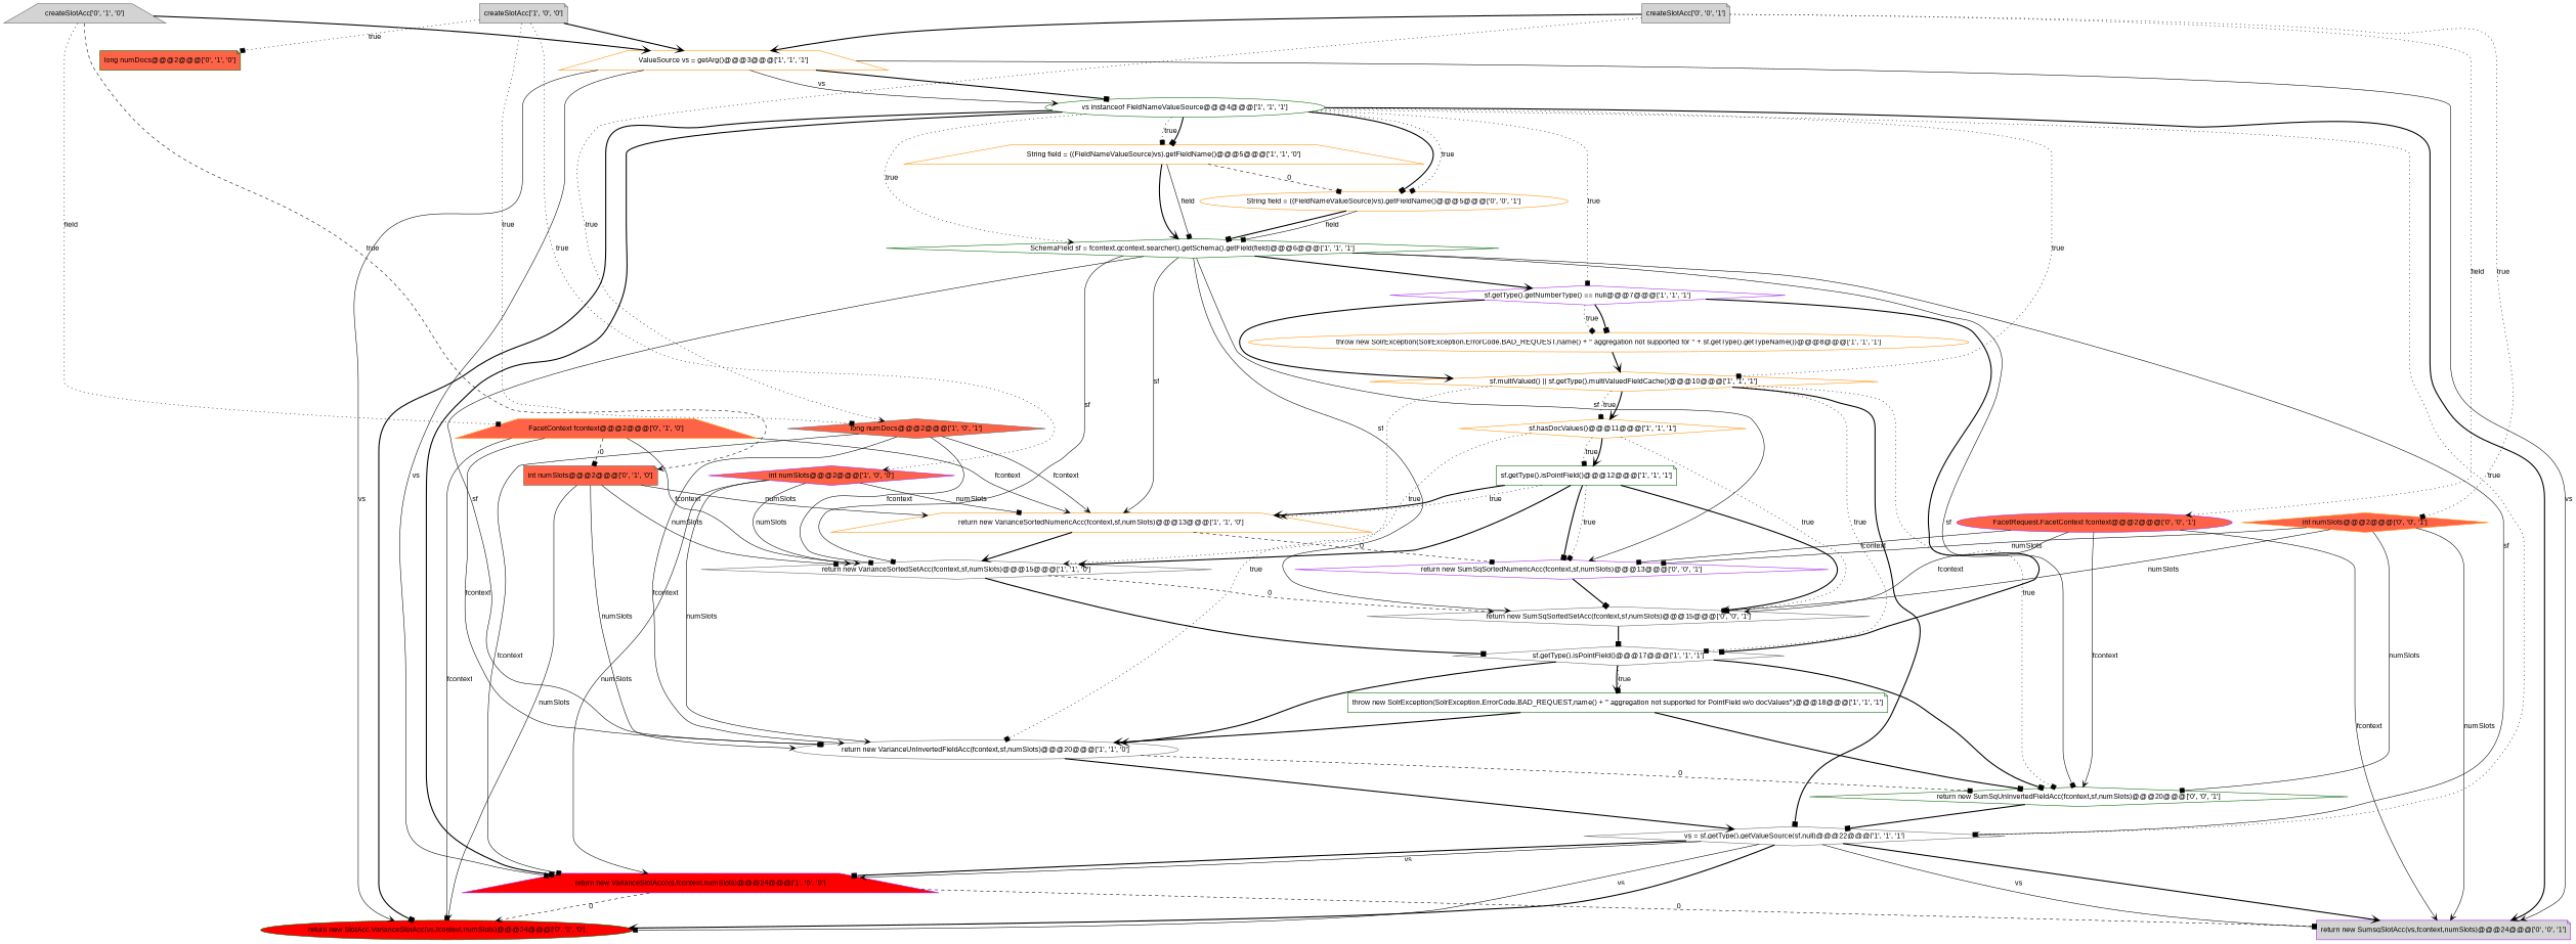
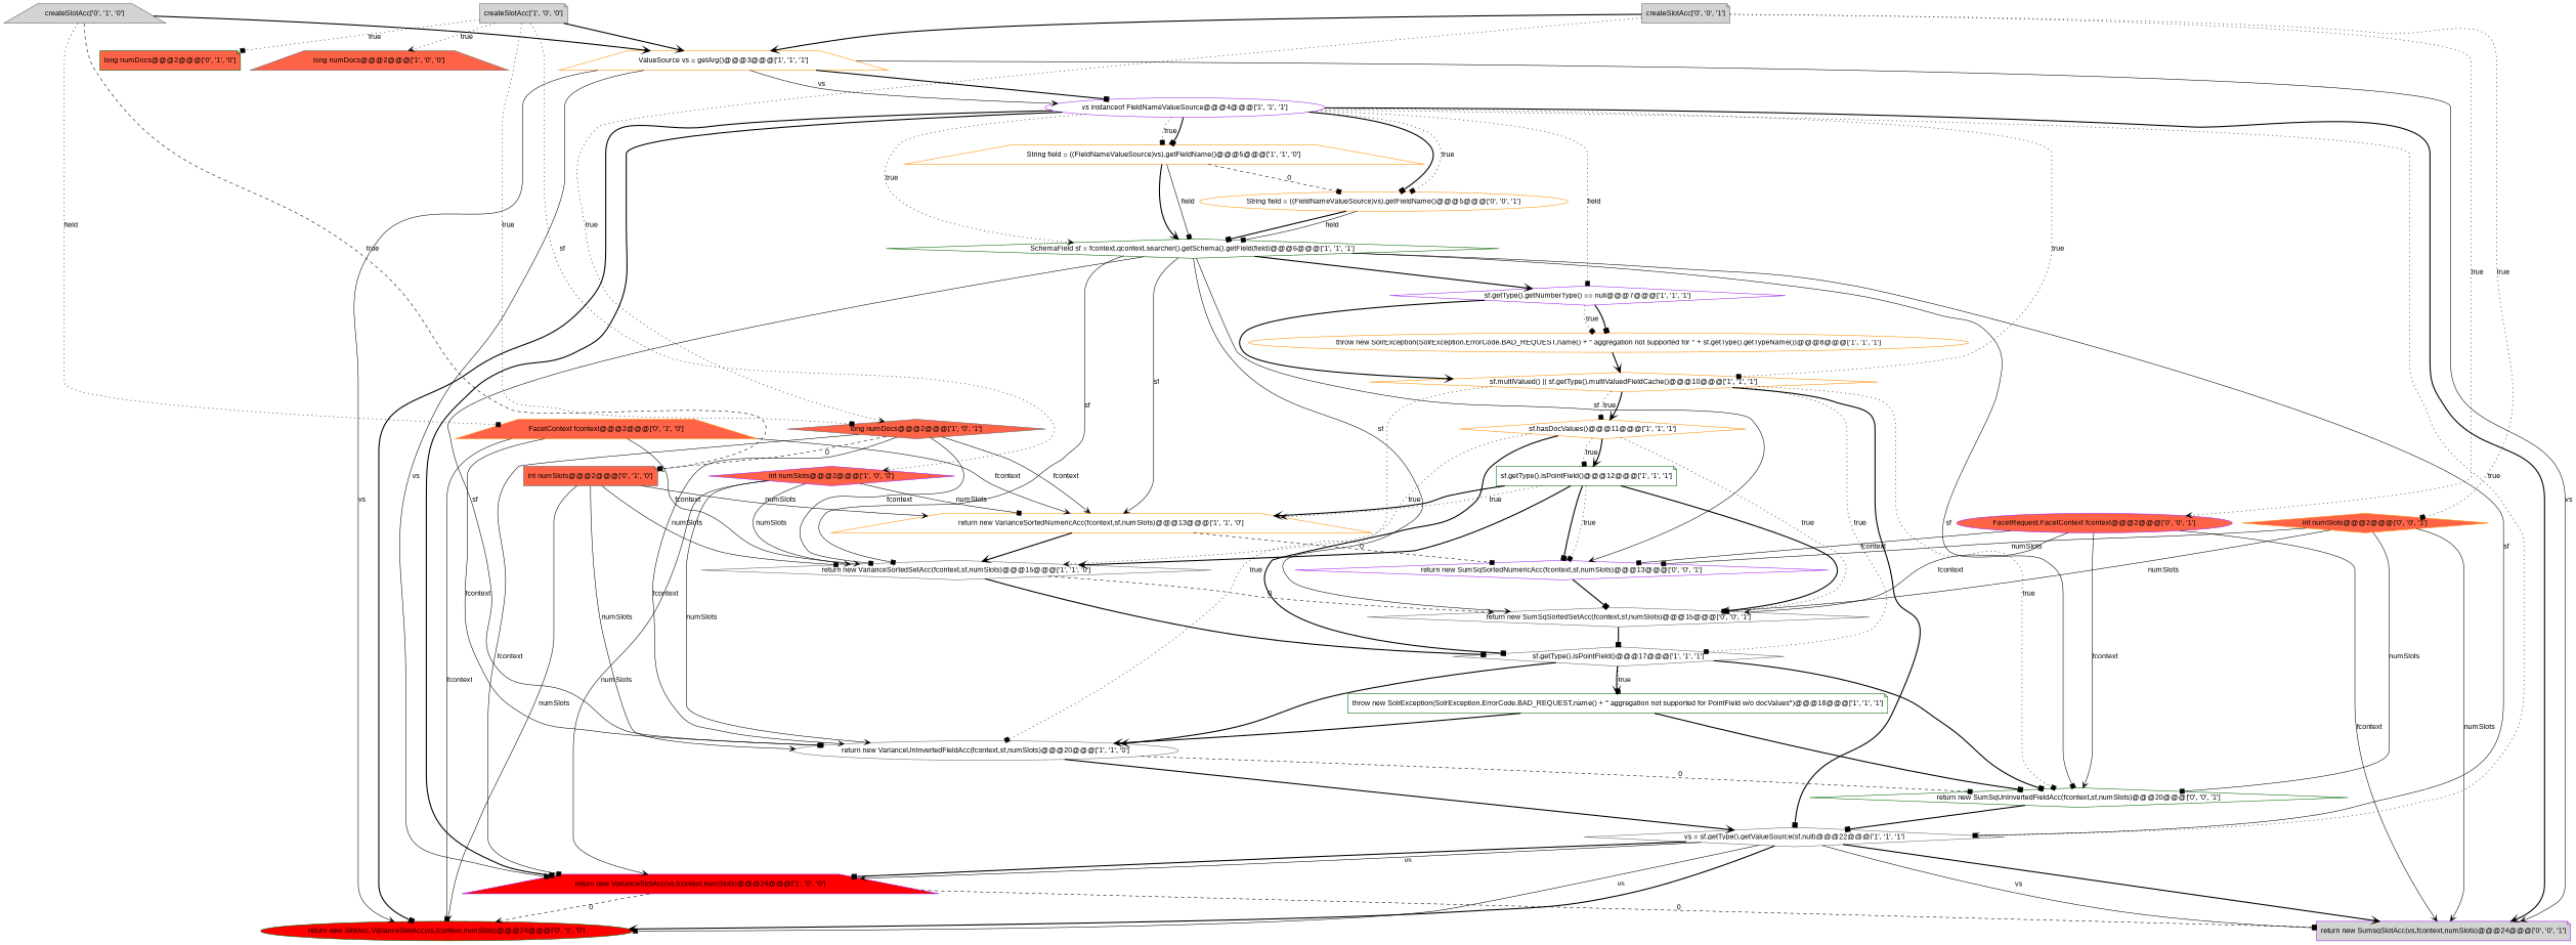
  digraph {
    fontname="Liberation Sans"
    node [color=gray40 fillcolor=white fontname="Liberation Sans" shape=diamond style=filled]
    edge [arrowhead=box fontname="Liberation Sans" style=solid]
    n1 [color=darkorange label="throw new SolrException(SolrException.ErrorCode.BAD_REQUEST,name() + \" aggregation not supported for \" + sf.getType().getTypeName())@@@8@@@['1', '1', '1']" shape=ellipse]
    n2 [color=darkorange label="sf.multiValued() || sf.getType().multiValuedFieldCache()@@@10@@@['1', '1', '1']"]
    n3 [label="return new VarianceUnInvertedFieldAcc(fcontext,sf,numSlots)@@@20@@@['1', '1', '0']" shape=ellipse]
    n4 [color=darkgreen label="return new SumSqUnInvertedFieldAcc(fcontext,sf,numSlots)@@@20@@@['0', '0', '1']"]
    n5 [color=darkorange label="sf.hasDocValues()@@@11@@@['1', '1', '1']"]
    n6 [label="sf.getType().isPointField()@@@17@@@['1', '1', '1']"]
    n7 [label="vs = sf.getType().getValueSource(sf,null)@@@22@@@['1', '1', '1']"]
    n8 [color=darkorange label="String field = ((FieldNameValueSource)vs).getFieldName()@@@5@@@['0', '0', '1']" shape=ellipse]
    n9 [color=darkgreen label="SchemaField sf = fcontext.qcontext.searcher().getSchema().getField(field)@@@6@@@['1', '1', '1']"]
    n10 [color=darkorange label="return new VarianceSortedNumericAcc(fcontext,sf,numSlots)@@@13@@@['1', '1', '0']" shape=trapezium]
    n11 [label="return new VarianceSortedSetAcc(fcontext,sf,numSlots)@@@15@@@['1', '1', '0']"]
    n12 [label="return new SumSqSortedSetAcc(fcontext,sf,numSlots)@@@15@@@['0', '0', '1']"]
    n13 [color=purple label="return new SumSqSortedNumericAcc(fcontext,sf,numSlots)@@@13@@@['0', '0', '1']"]
    n14 [color=purple label="sf.getType().getNumberType() == null@@@7@@@['1', '1', '1']"]
+   n15 [fillcolor=tomato label="long numDocs@@@2@@@['1', '0', '0']" shape=trapezium]
    n16 [color=purple fillcolor=tomato label="int numSlots@@@2@@@['1', '0', '0']"]
    n17 [color=purple fillcolor=red label="return new VarianceSlotAcc(vs,fcontext,numSlots)@@@24@@@['1', '0', '0']" shape=trapezium]
    n18 [color=purple fillcolor=lightgray label="return new SumsqSlotAcc(vs,fcontext,numSlots)@@@24@@@['0', '0', '1']" shape=note]
    n19 [color=darkgreen fillcolor=red label="return new SlotAcc.VarianceSlotAcc(vs,fcontext,numSlots)@@@24@@@['0', '1', '0']" shape=ellipse]
    n20 [color=darkorange fillcolor=tomato label="int numSlots@@@2@@@['0', '0', '1']"]
    n21 [fillcolor=tomato label="long numDocs@@@2@@@['1', '0', '1']"]
    n22 [fillcolor=tomato label="int numSlots@@@2@@@['0', '1', '0']" shape=note]
    n23 [color=darkgreen label="sf.getType().isPointField()@@@12@@@['1', '1', '1']" shape=note]
    n24 [color=darkgreen label="throw new SolrException(SolrException.ErrorCode.BAD_REQUEST,name() + \" aggregation not supported for PointField w/o docValues\")@@@18@@@['1', '1', '1']" shape=note]
    n25 [fillcolor=lightgray label="createSlotAcc['0', '1', '0']" shape=trapezium]
    n26 [color=darkorange fillcolor=tomato label="FacetContext fcontext@@@2@@@['0', '1', '0']" shape=trapezium]
    n27 [color=darkorange label="ValueSource vs = getArg()@@@3@@@['1', '1', '1']" shape=trapezium]
    n28 [color=darkgreen fillcolor=tomato label="long numDocs@@@2@@@['0', '1', '0']" shape=note]
-   n29 [color=darkgreen label="vs instanceof FieldNameValueSource@@@4@@@['1', '1', '1']" shape=ellipse]
+   n29 [color=purple label="vs instanceof FieldNameValueSource@@@4@@@['1', '1', '1']" shape=ellipse]
    n30 [color=darkorange label="String field = ((FieldNameValueSource)vs).getFieldName()@@@5@@@['1', '1', '0']" shape=trapezium]
    n31 [fillcolor=lightgray label="createSlotAcc['1', '0', '0']" shape=note]
    n32 [fillcolor=lightgray label="createSlotAcc['0', '0', '1']" shape=note]
    n33 [color=purple fillcolor=tomato label="FacetRequest.FacetContext fcontext@@@2@@@['0', '0', '1']" shape=ellipse]
    n1 -> n2 [arrowhead=vee style=bold]
    n2 -> n3 [label=true style=dotted]
    n2 -> n4 [label=true style=dotted]
    n2 -> n5 [label=true style=dotted]
    n2 -> n5 [arrowhead=vee style=bold]
    n2 -> n6 [label=true style=dotted]
    n2 -> n7 [style=bold]
    n3 -> n4 [label=0 style=dashed]
    n3 -> n7 [arrowhead=vee style=bold]
    n4 -> n7 [style=bold]
-   n14 -> n6 [style=bold]
+   n5 -> n6 [style=bold]
    n5 -> n11 [arrowhead=vee label=true style=dotted]
    n5 -> n12 [label=true style=dotted]
    n5 -> n23 [label=true style=dotted]
    n5 -> n23 [arrowhead=vee style=bold]
    n6 -> n3 [arrowhead=vee style=bold]
    n6 -> n4 [style=bold]
    n6 -> n24 [arrowhead=vee style=bold]
    n6 -> n24 [label=true style=dotted]
    n7 -> n17 [style=bold]
    n7 -> n17 [arrowhead=vee label=vs]
    n7 -> n18 [label=vs]
    n7 -> n18 [arrowhead=vee style=bold]
    n7 -> n19 [label=vs]
    n7 -> n19 [arrowhead=vee style=bold]
    n8 -> n9 [style=bold]
    n8 -> n9 [label=field]
    n9 -> n3 [label=sf]
    n9 -> n4 [label=sf]
    n9 -> n7 [label=sf]
    n9 -> n10 [arrowhead=vee label=sf]
    n9 -> n11 [label=sf]
    n9 -> n12 [arrowhead=vee label=sf]
    n9 -> n13 [arrowhead=vee label=sf]
    n9 -> n14 [arrowhead=vee style=bold]
    n10 -> n11 [arrowhead=vee style=bold]
    n10 -> n13 [label=0 style=dashed]
    n11 -> n6 [style=bold]
    n11 -> n12 [arrowhead=vee label=0 style=dashed]
    n12 -> n6 [style=bold]
    n13 -> n12 [style=bold]
    n14 -> n1 [style=bold]
    n14 -> n1 [label=true style=dotted]
    n14 -> n2 [arrowhead=vee style=bold]
    n16 -> n3 [arrowhead=vee label=numSlots]
    n16 -> n10 [label=numSlots]
    n16 -> n11 [arrowhead=vee label=numSlots]
    n16 -> n17 [arrowhead=vee label=numSlots]
    n17 -> n18 [label=0 style=dashed]
    n17 -> n19 [arrowhead=vee label=0 style=dashed]
    n20 -> n4 [label=numSlots]
    n20 -> n12 [label=numSlots]
    n20 -> n13 [label=numSlots]
    n20 -> n18 [arrowhead=vee label=numSlots]
    n21 -> n3 [arrowhead=vee label=fcontext]
    n21 -> n10 [arrowhead=vee label=fcontext]
    n21 -> n11 [label=fcontext]
    n21 -> n17 [label=fcontext]
-   n26 -> n22 [label=0 style=dashed]
+   n21 -> n22 [label=0 style=dashed]
    n22 -> n3 [arrowhead=vee label=numSlots]
    n22 -> n10 [arrowhead=vee label=numSlots]
    n22 -> n11 [label=numSlots]
    n22 -> n19 [arrowhead=vee label=numSlots]
    n23 -> n10 [arrowhead=vee style=bold]
    n23 -> n10 [arrowhead=vee label=true style=dotted]
    n23 -> n11 [arrowhead=vee style=bold]
    n23 -> n12 [arrowhead=vee style=bold]
    n23 -> n13 [style=bold]
    n23 -> n13 [label=true style=dotted]
    n24 -> n3 [arrowhead=vee style=bold]
    n24 -> n4 [style=bold]
    n25 -> n22 [arrowhead=vee label=true style=dashed]
    n25 -> n26 [label=field style=dotted]
    n25 -> n27 [arrowhead=vee style=bold]
    n26 -> n3 [label=fcontext]
    n26 -> n10 [arrowhead=vee label=fcontext]
    n26 -> n11 [arrowhead=vee label=fcontext]
    n26 -> n19 [label=fcontext]
    n27 -> n17 [label=vs]
    n27 -> n18 [arrowhead=vee label=vs]
    n27 -> n19 [arrowhead=vee label=vs]
    n27 -> n29 [arrowhead=vee label=vs]
    n27 -> n29 [style=bold]
    n29 -> n2 [label=true style=dotted]
    n29 -> n7 [arrowhead=vee label=true style=dotted]
    n29 -> n8 [style=bold]
    n29 -> n8 [label=true style=dotted]
    n29 -> n9 [arrowhead=vee label=true style=dotted]
-   n29 -> n14 [label=true style=dotted]
+   n29 -> n14 [label=field style=dotted]
    n29 -> n17 [style=bold]
    n29 -> n18 [arrowhead=vee style=bold]
    n29 -> n19 [style=bold]
    n29 -> n30 [label=true style=dotted]
    n29 -> n30 [style=bold]
    n30 -> n8 [label=0 style=dashed]
    n30 -> n9 [arrowhead=vee style=bold]
    n30 -> n9 [label=field]
-   n31 -> n16 [arrowhead=vee label=true style=dotted]
+   n31 -> n15 [arrowhead=vee label=true style=dotted]
+   n31 -> n16 [arrowhead=vee label=sf style=dotted]
    n31 -> n21 [label=true style=dotted]
    n31 -> n27 [arrowhead=vee style=bold]
    n31 -> n28 [label=true style=dotted]
    n32 -> n20 [label=true style=dotted]
    n32 -> n21 [arrowhead=vee label=true style=dotted]
    n32 -> n27 [arrowhead=vee style=bold]
-   n32 -> n33 [arrowhead=vee label=field style=dotted]
+   n32 -> n33 [arrowhead=vee label=true style=dotted]
    n33 -> n4 [arrowhead=vee label=fcontext]
    n33 -> n12 [arrowhead=vee label=fcontext]
    n33 -> n13 [label=fcontext]
    n33 -> n18 [arrowhead=vee label=fcontext]
  }
